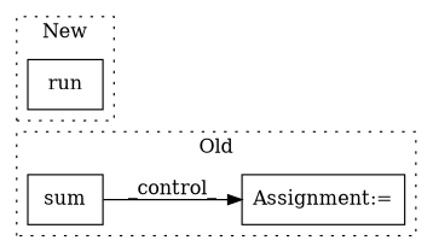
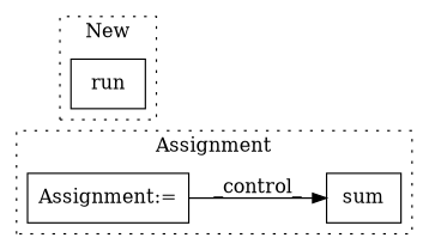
  digraph {
    rankdir=LR
    node [a=32 l="4,1" shape=box]
    n1 [label=sum s="2552,2563"]
    n2 [a=7 l="53,2" label="Assignment:=" s="2116,2189"]
    n3 [label=run s="2739,2765"]
    subgraph cluster_1 {
-     label=Old
+     label=Assignment
      style=dotted
      n1
      n2
    }
    subgraph cluster_2 {
      label=New
      style=dotted
      n3
    }
-   n1 -> n2 [label=_control_]
+   n2 -> n1 [label=_control_]
  }
